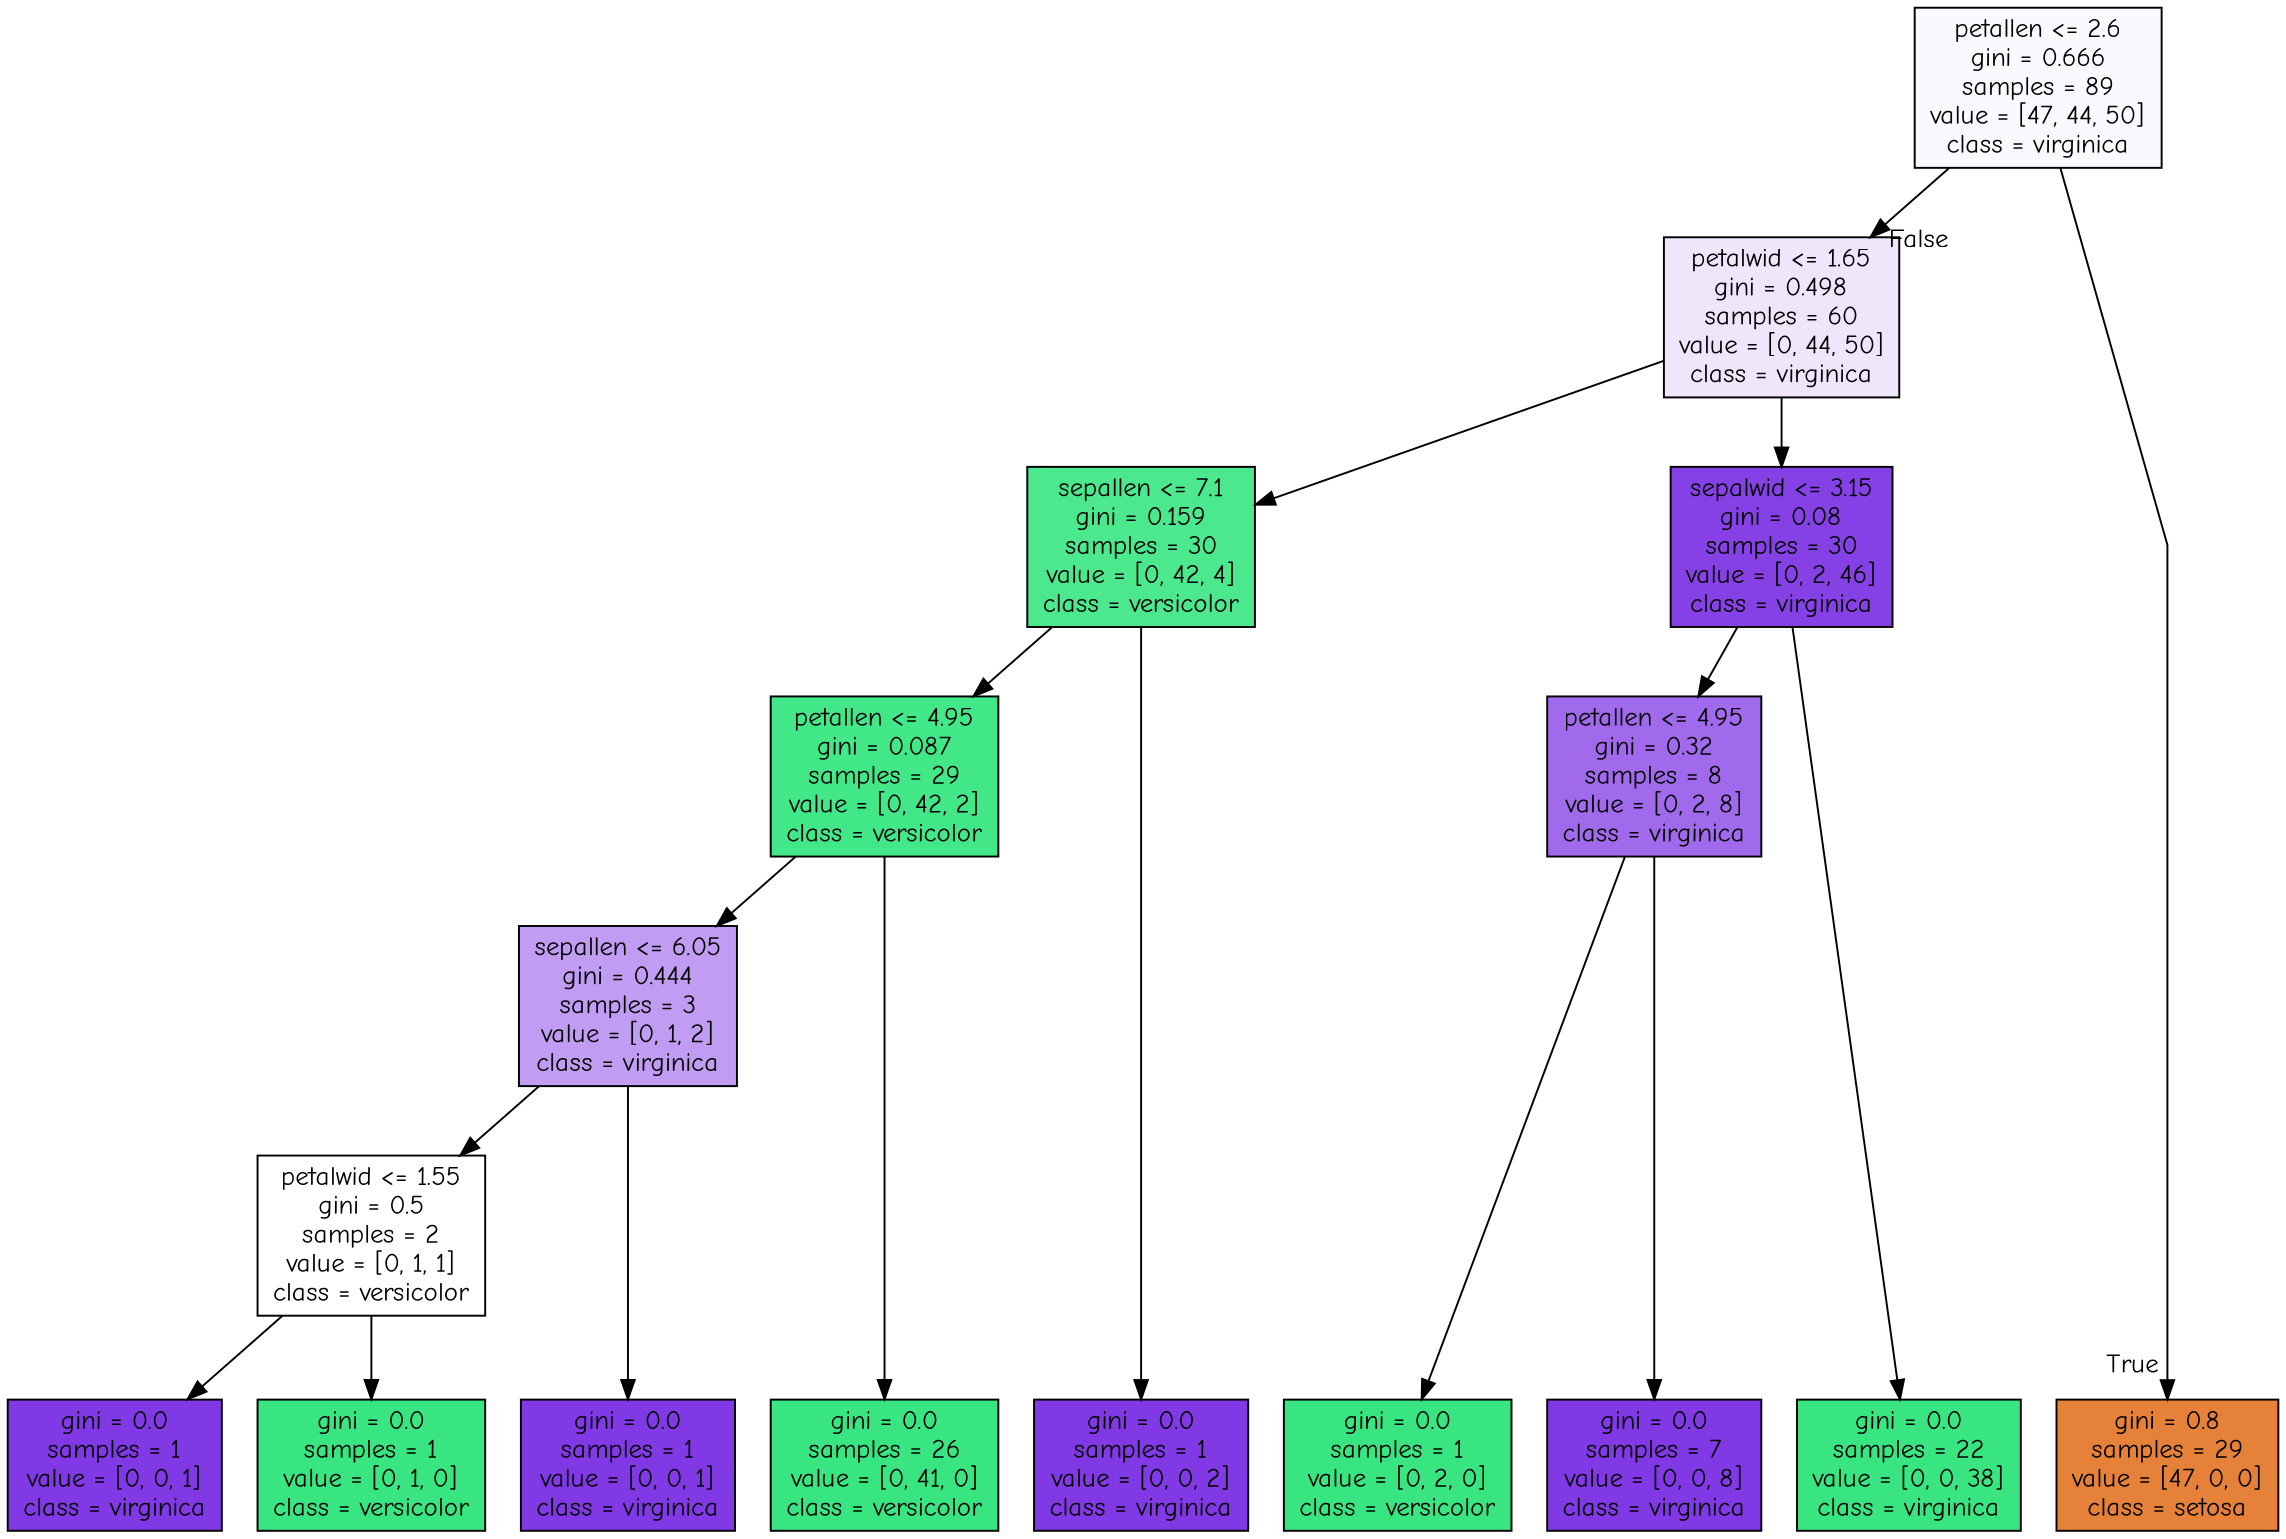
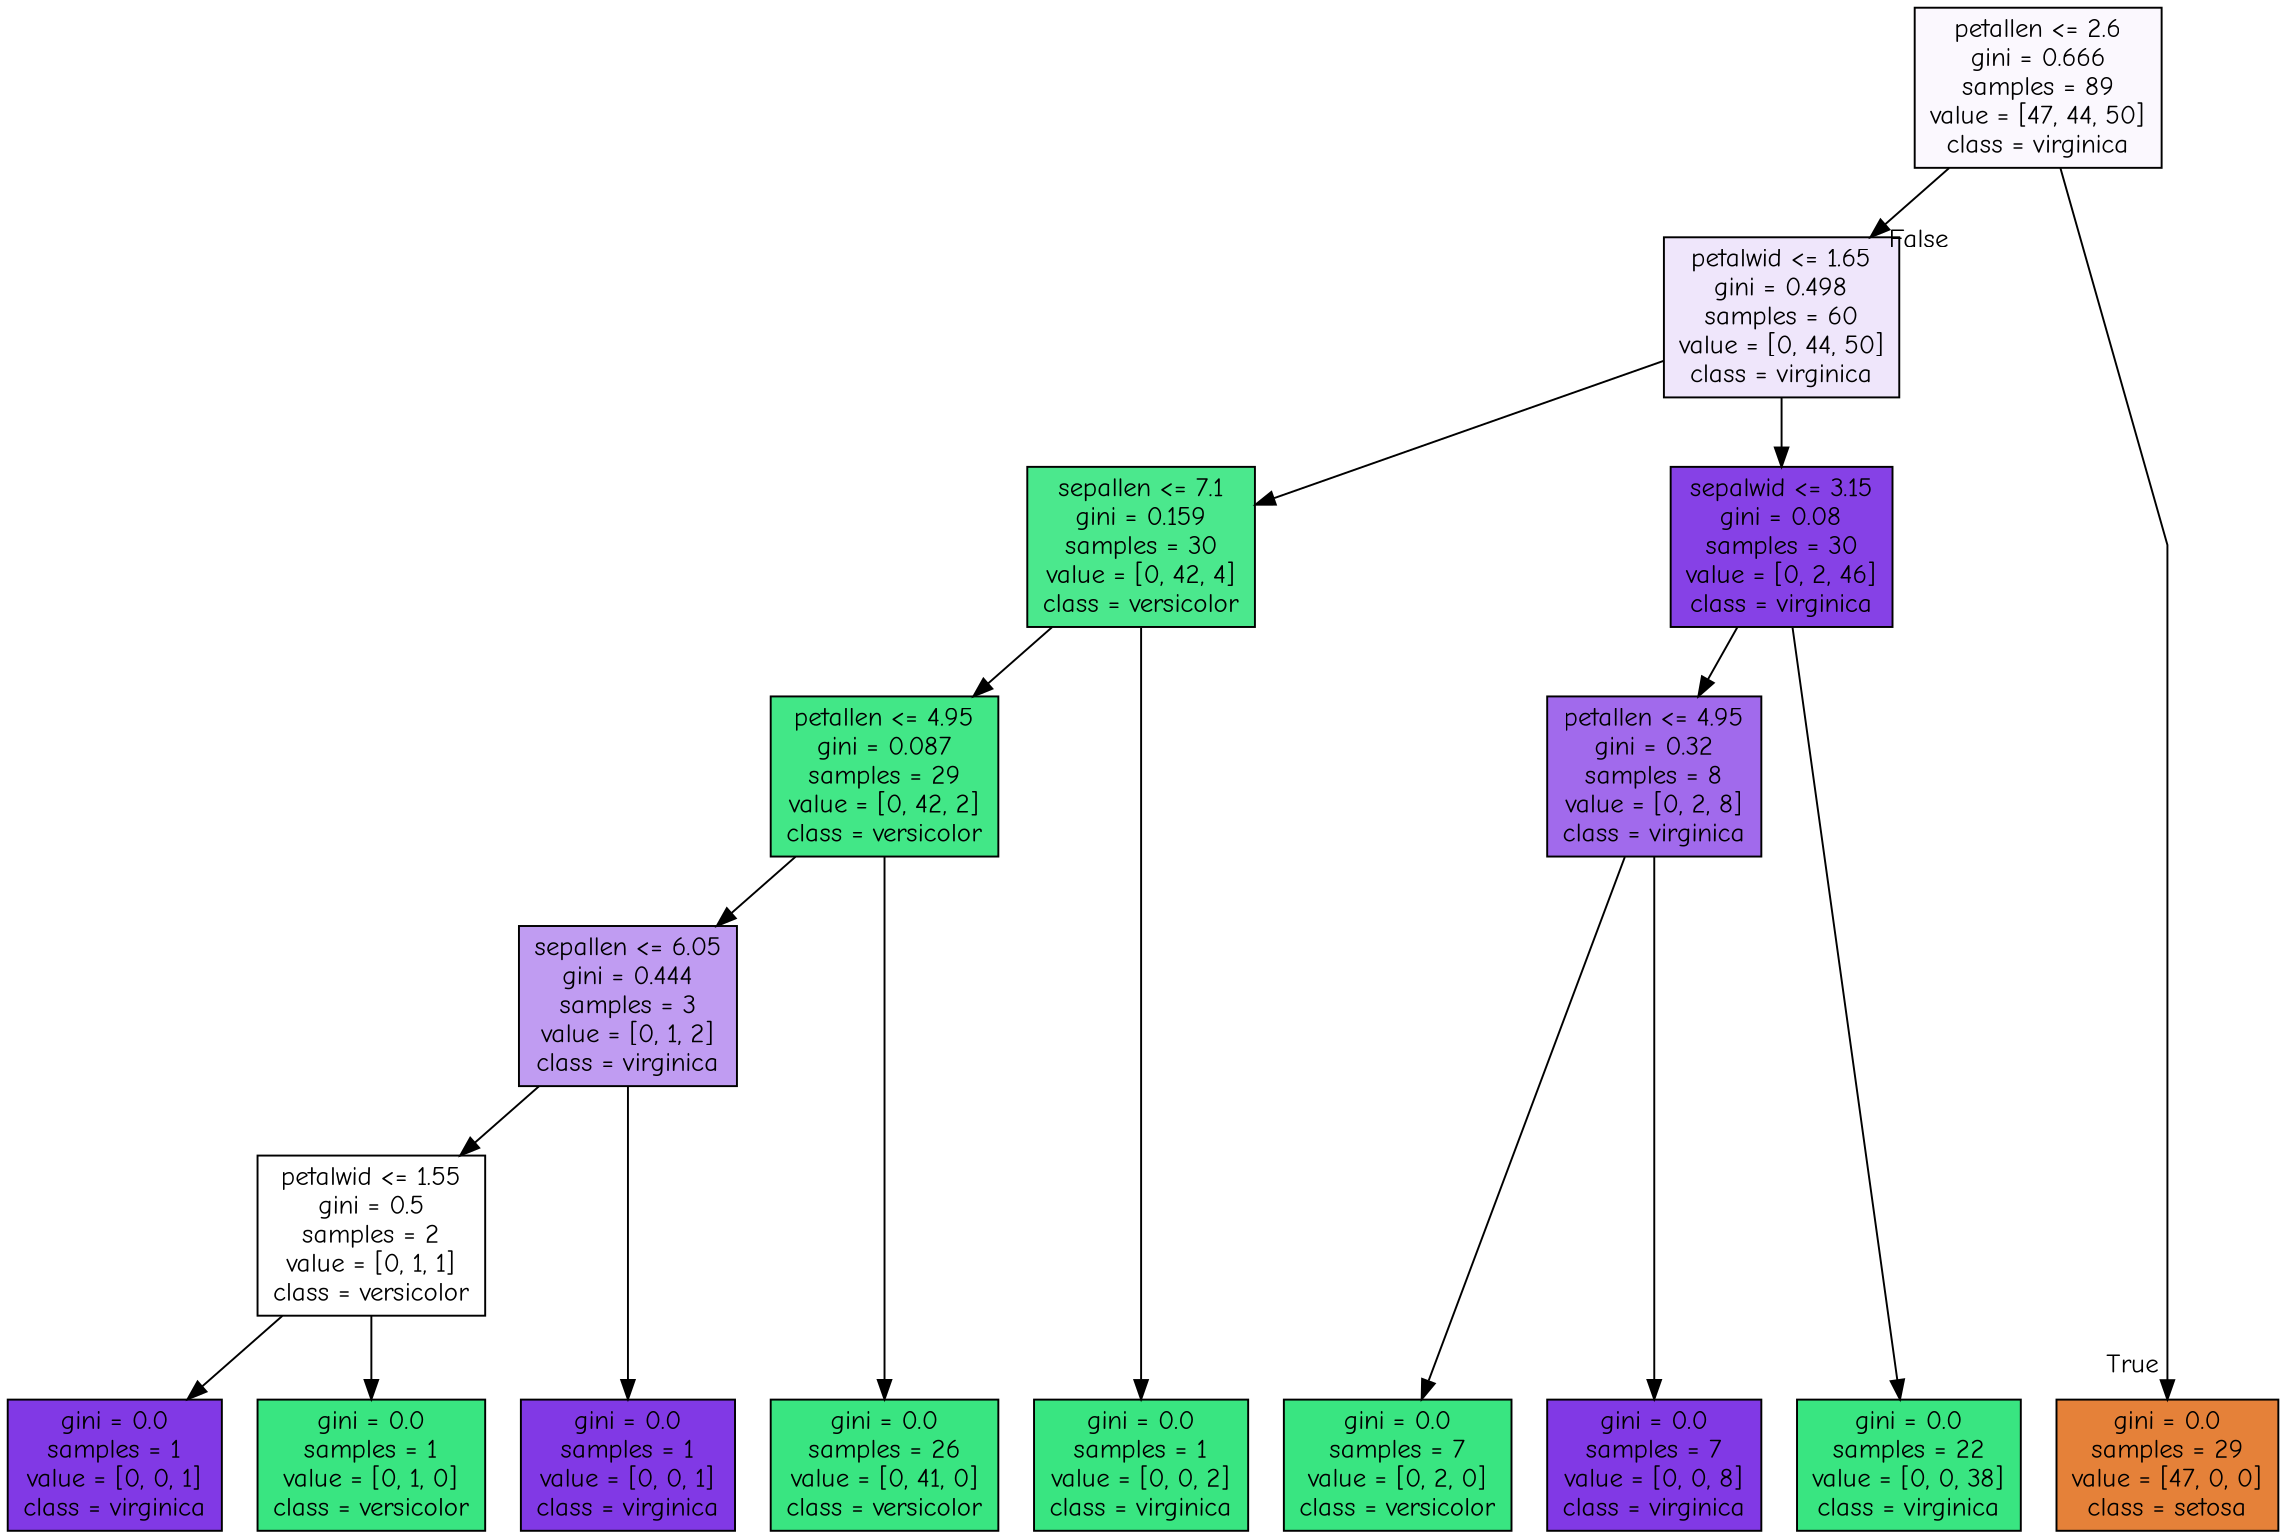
  digraph {
    fontname="Comic Neue"
    ranksep=equally
    splines=polyline
    node [color=black fillcolor="#39e581ff" fontname="Comic Neue" shape=box style=filled]
    edge [fontname="Comic Neue"]
    n1 [fillcolor="#8139e508" label="petallen <= 2.6\ngini = 0.666\nsamples = 89\nvalue = [47, 44, 50]\nclass = virginica"]
    n2 [fillcolor="#8139e51f" label="petalwid <= 1.65\ngini = 0.498\nsamples = 60\nvalue = [0, 44, 50]\nclass = virginica"]
    n3 [fillcolor="#39e581e7" label="sepallen <= 7.1\ngini = 0.159\nsamples = 30\nvalue = [0, 42, 4]\nclass = versicolor"]
    n4 [fillcolor="#8139e5f4" label="sepalwid <= 3.15\ngini = 0.08\nsamples = 30\nvalue = [0, 2, 46]\nclass = virginica"]
    n5 [fillcolor="#39e581f3" label="petallen <= 4.95\ngini = 0.087\nsamples = 29\nvalue = [0, 42, 2]\nclass = versicolor"]
    n6 [fillcolor="#8139e5bf" label="petallen <= 4.95\ngini = 0.32\nsamples = 8\nvalue = [0, 2, 8]\nclass = virginica"]
    n7 [fillcolor="#8139e57f" label="sepallen <= 6.05\ngini = 0.444\nsamples = 3\nvalue = [0, 1, 2]\nclass = virginica"]
    n8 [fillcolor="#39e58100" label="petalwid <= 1.55\ngini = 0.5\nsamples = 2\nvalue = [0, 1, 1]\nclass = versicolor"]
-   n9 [fillcolor="#e58139ff" label="gini = 0.8\nsamples = 29\nvalue = [47, 0, 0]\nclass = setosa"]
+   n9 [fillcolor="#e58139ff" label="gini = 0.0\nsamples = 29\nvalue = [47, 0, 0]\nclass = setosa"]
    n10 [label="gini = 0.0\nsamples = 26\nvalue = [0, 41, 0]\nclass = versicolor"]
    n11 [fillcolor="#8139e5ff" label="gini = 0.0\nsamples = 1\nvalue = [0, 0, 1]\nclass = virginica"]
    n12 [label="gini = 0.0\nsamples = 1\nvalue = [0, 1, 0]\nclass = versicolor"]
    n13 [fillcolor="#8139e5ff" label="gini = 0.0\nsamples = 1\nvalue = [0, 0, 1]\nclass = virginica"]
-   n14 [fillcolor="#8139e5ff" label="gini = 0.0\nsamples = 1\nvalue = [0, 0, 2]\nclass = virginica"]
+   n14 [label="gini = 0.0\nsamples = 1\nvalue = [0, 0, 2]\nclass = virginica"]
    n15 [label="gini = 0.0\nsamples = 22\nvalue = [0, 0, 38]\nclass = virginica"]
-   n16 [label="gini = 0.0\nsamples = 1\nvalue = [0, 2, 0]\nclass = versicolor"]
+   n16 [label="gini = 0.0\nsamples = 7\nvalue = [0, 2, 0]\nclass = versicolor"]
    n17 [fillcolor="#8139e5ff" label="gini = 0.0\nsamples = 7\nvalue = [0, 0, 8]\nclass = virginica"]
    subgraph sub_1 {
      rank=same
      n1
    }
    subgraph sub_2 {
      rank=same
      n2
    }
    subgraph sub_3 {
      rank=same
      n3
      n4
    }
    subgraph sub_4 {
      rank=same
      n5
      n6
    }
    subgraph sub_5 {
      rank=same
      n7
    }
    subgraph sub_6 {
      rank=same
      n8
    }
    subgraph sub_7 {
      rank=same
      n9
      n10
      n11
      n12
      n13
      n14
      n15
      n16
      n17
    }
    n1 -> n2 [headlabel=False labelangle=-45 labeldistance=2.5]
    n1 -> n9 [headlabel=True labelangle=45 labeldistance=2.5]
    n2 -> n3
    n2 -> n4
    n3 -> n5
    n3 -> n14
    n4 -> n6
    n4 -> n15
    n5 -> n7
    n5 -> n10
    n6 -> n16
    n6 -> n17
    n7 -> n8
    n7 -> n13
    n8 -> n11
    n8 -> n12
  }
